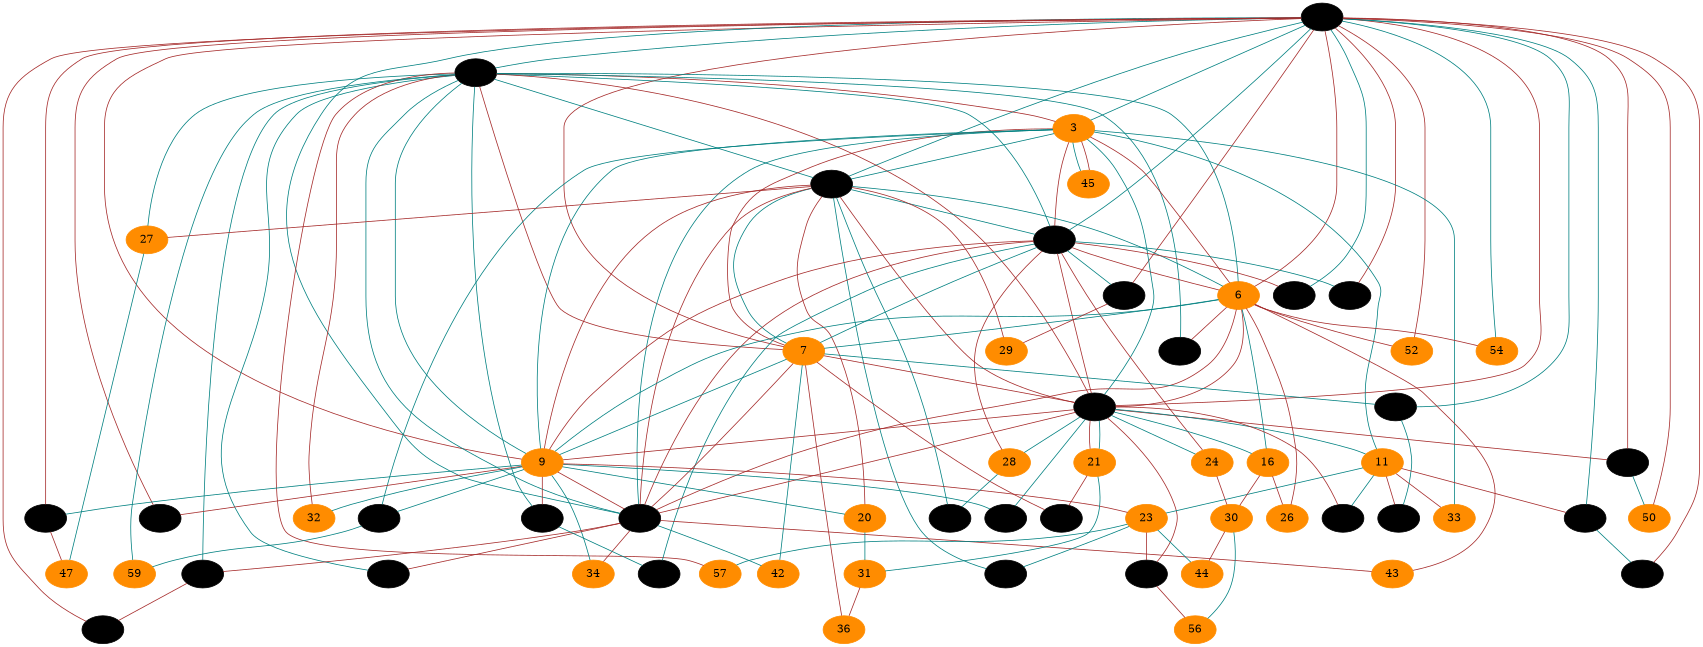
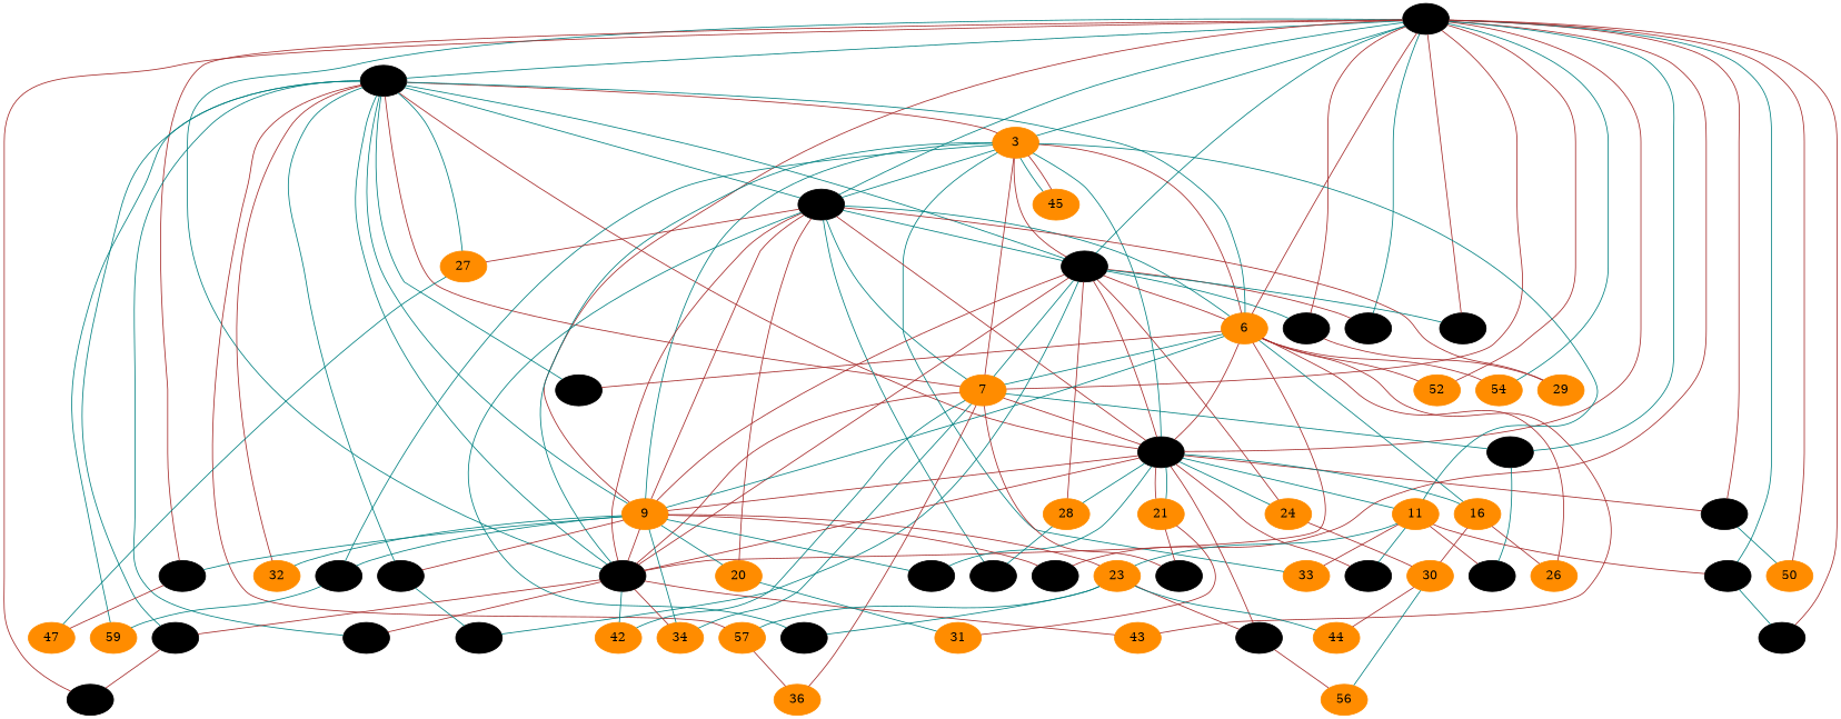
  graph {
    node [color=darkorange style=filled]
    edge [color=brown]
    1 [color=black]
    2 [color=black]
    3
    4 [color=black]
    5 [color=black]
    6
    7
    8 [color=black]
    9
    10 [color=black]
    14 [color=black]
    15 [color=black]
    18 [color=black]
    22 [color=black]
    25 [color=black]
    35 [color=black]
    39 [color=black]
    40 [color=black]
    46 [color=black]
    50
    52
    54
    55 [color=black]
    12 [color=black]
    13 [color=black]
    17 [color=black]
    27
    32
    38 [color=black]
    57
    59
    11
    33
    45
    51 [color=black]
    20
    29
    37 [color=black]
    49 [color=black]
    19 [color=black]
    24
    28
    16
    26
    43
    36
    42
    48 [color=black]
    21
    53 [color=black]
    58 [color=black]
    60 [color=black]
    23
    34
    41 [color=black]
    47
    31
    30
    56
    44
    1 -- 2 [color=teal]
    1 -- 3 [color=teal]
    1 -- 4 [color=teal]
    1 -- 5 [color=teal]
    1 -- 6
    1 -- 7
    1 -- 8
    1 -- 9
    1 -- 10 [color=teal]
    1 -- 14
    1 -- 15
    1 -- 18 [color=teal]
    1 -- 22
    1 -- 25 [color=teal]
    1 -- 35
    1 -- 39 [color=teal]
    1 -- 40
    1 -- 46
    1 -- 50
    1 -- 52
    1 -- 54 [color=teal]
    1 -- 55
    2 -- 3
    2 -- 4 [color=teal]
    2 -- 5 [color=teal]
    2 -- 6 [color=teal]
    2 -- 7
    2 -- 8
    2 -- 9 [color=teal]
    2 -- 10 [color=teal]
    2 -- 12 [color=teal]
    2 -- 13 [color=teal]
    2 -- 17 [color=teal]
    2 -- 27 [color=teal]
    2 -- 32
    2 -- 38 [color=teal]
    2 -- 57
    2 -- 59 [color=teal]
    3 -- 4 [color=teal]
    3 -- 5
    3 -- 6
    3 -- 7
    3 -- 8 [color=teal]
    3 -- 9 [color=teal]
    3 -- 10 [color=teal]
    3 -- 11 [color=teal]
    3 -- 33 [color=teal]
    3 -- 45 [color=teal]
    3 -- 45
    3 -- 51 [color=teal]
    4 -- 5 [color=teal]
    4 -- 6 [color=teal]
    4 -- 7 [color=teal]
    4 -- 8
    4 -- 9
    4 -- 10
    4 -- 27
    4 -- 20
    4 -- 29
    4 -- 37 [color=teal]
    4 -- 49 [color=teal]
    5 -- 6
    5 -- 7 [color=teal]
    5 -- 8
    5 -- 9
    5 -- 10
    5 -- 14 [color=teal]
    5 -- 39
    5 -- 40 [color=teal]
    5 -- 19 [color=teal]
    5 -- 24
    5 -- 28
    6 -- 7 [color=teal]
    6 -- 8
    6 -- 9 [color=teal]
    6 -- 10
    6 -- 52
    6 -- 54
    6 -- 38
    6 -- 16 [color=teal]
    6 -- 26
    6 -- 43
    7 -- 8
-   7 -- 9 [color=teal]
+   7 -- 34 [color=teal]
    7 -- 10
    7 -- 25 [color=teal]
    7 -- 36
    7 -- 42 [color=teal]
    7 -- 48
    8 -- 9
    8 -- 10
    8 -- 15
    8 -- 11 [color=teal]
    8 -- 24 [color=teal]
    8 -- 28 [color=teal]
    8 -- 16 [color=teal]
    8 -- 21
    8 -- 21 [color=teal]
    8 -- 53
    8 -- 58
    8 -- 60 [color=teal]
    9 -- 10
    9 -- 22
    9 -- 35 [color=teal]
    9 -- 13
    9 -- 32 [color=teal]
    9 -- 51 [color=teal]
    9 -- 20 [color=teal]
    9 -- 60 [color=teal]
    9 -- 23
    9 -- 34 [color=teal]
    10 -- 12
    10 -- 17
    10 -- 43
    10 -- 42 [color=teal]
    10 -- 34
    14 -- 29
    15 -- 50 [color=teal]
    18 -- 46 [color=teal]
    25 -- 41 [color=teal]
    35 -- 47
    12 -- 55
    13 -- 19 [color=teal]
    27 -- 47 [color=teal]
    11 -- 18
    11 -- 33
    11 -- 58 [color=teal]
    11 -- 23 [color=teal]
    11 -- 41
    51 -- 59 [color=teal]
    20 -- 31 [color=teal]
    24 -- 30
    28 -- 37 [color=teal]
    16 -- 26
    16 -- 30
    21 -- 48
-   21 -- 31 [color=teal]
+   21 -- 31
    53 -- 56
    23 -- 57 [color=teal]
    23 -- 49 [color=teal]
    23 -- 53
    23 -- 44 [color=teal]
-   31 -- 36
+   57 -- 36
    30 -- 56 [color=teal]
    30 -- 44
  }
